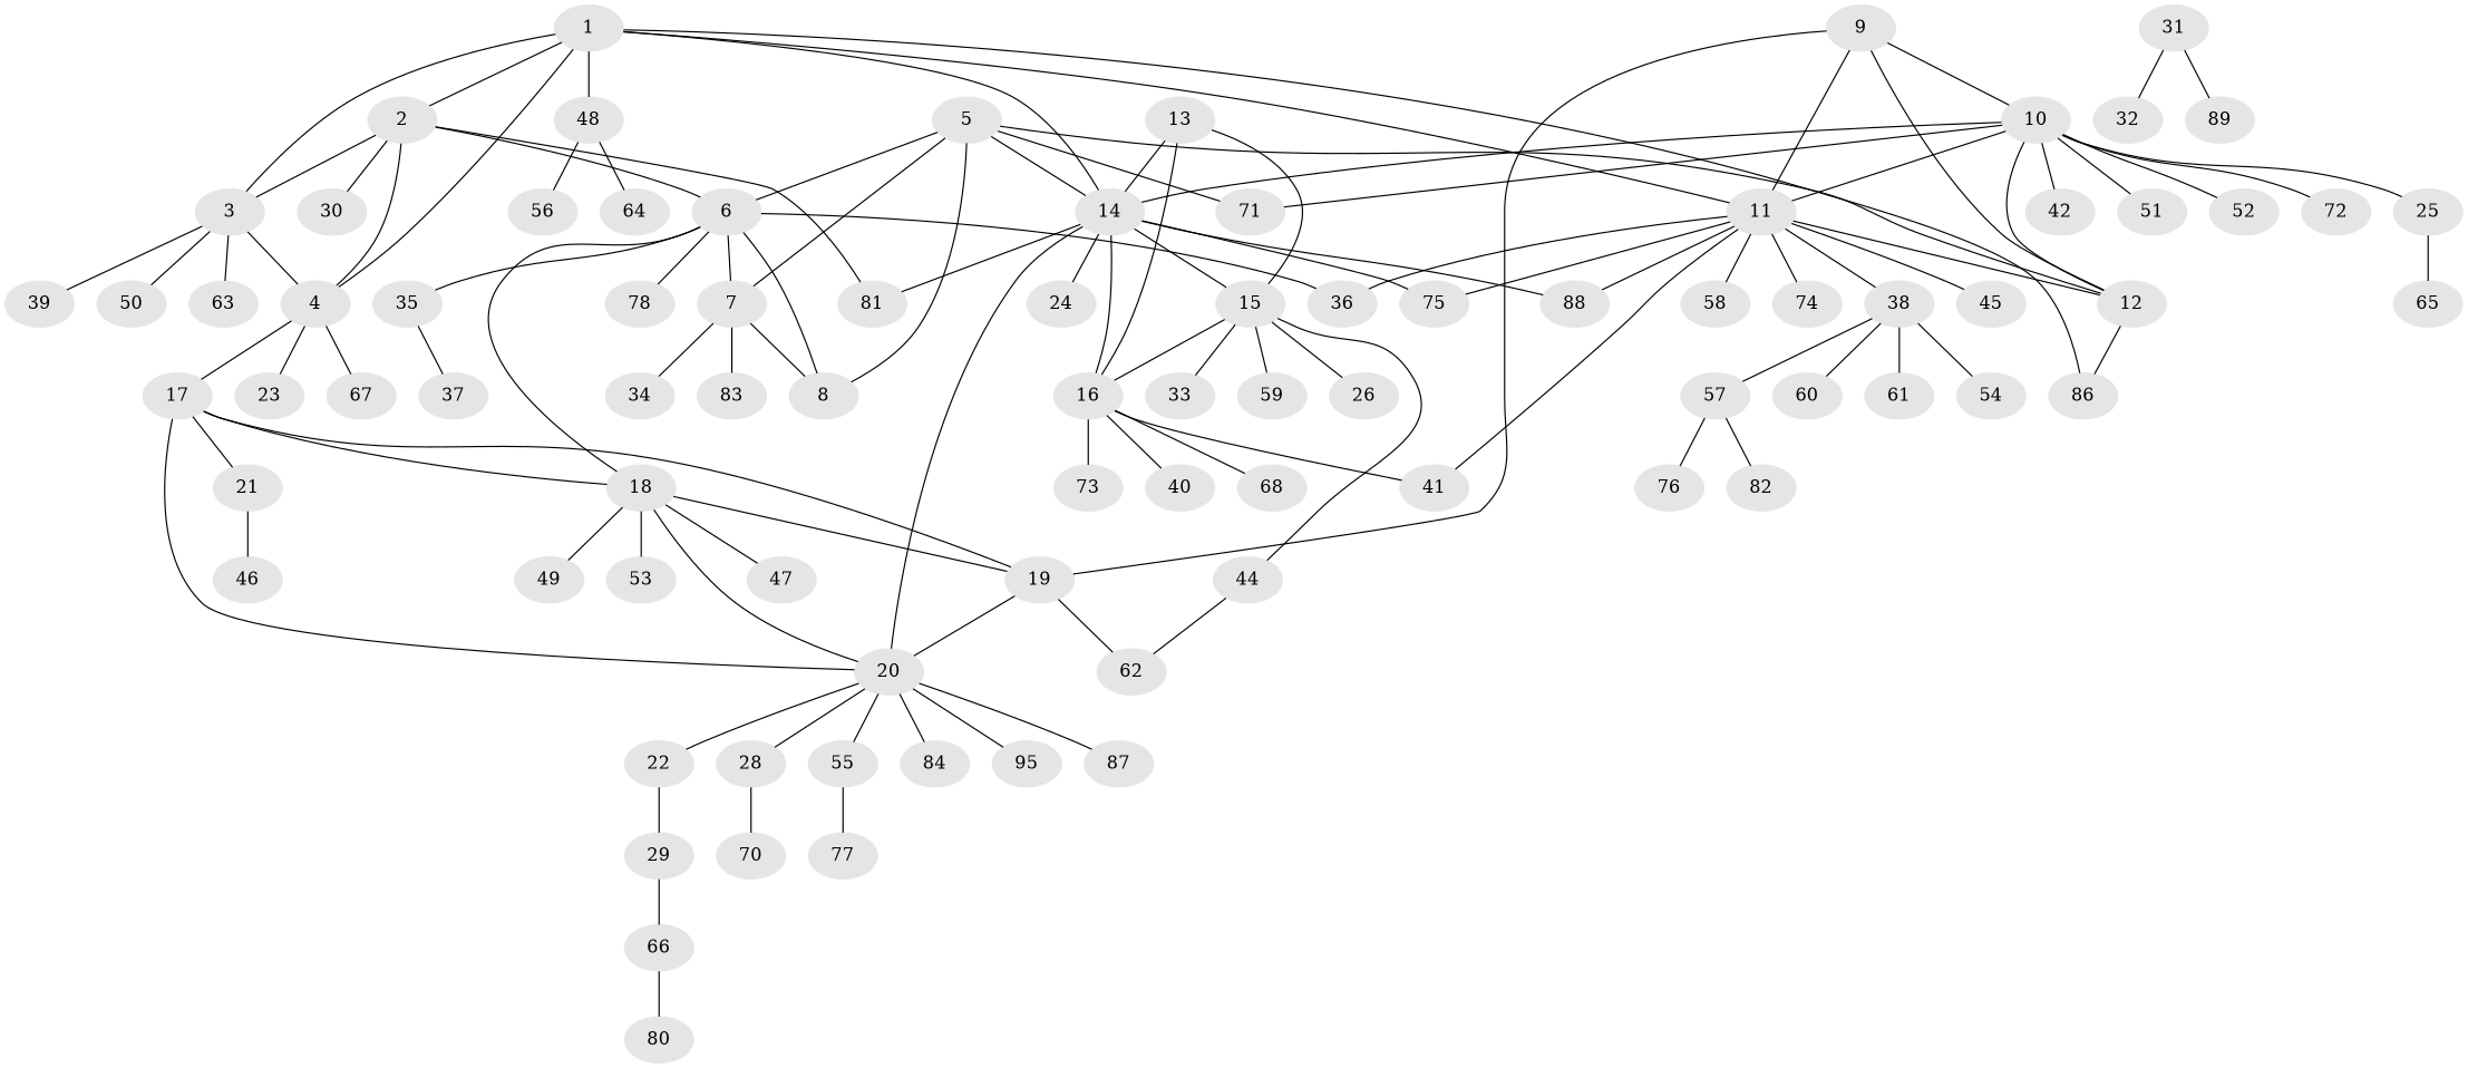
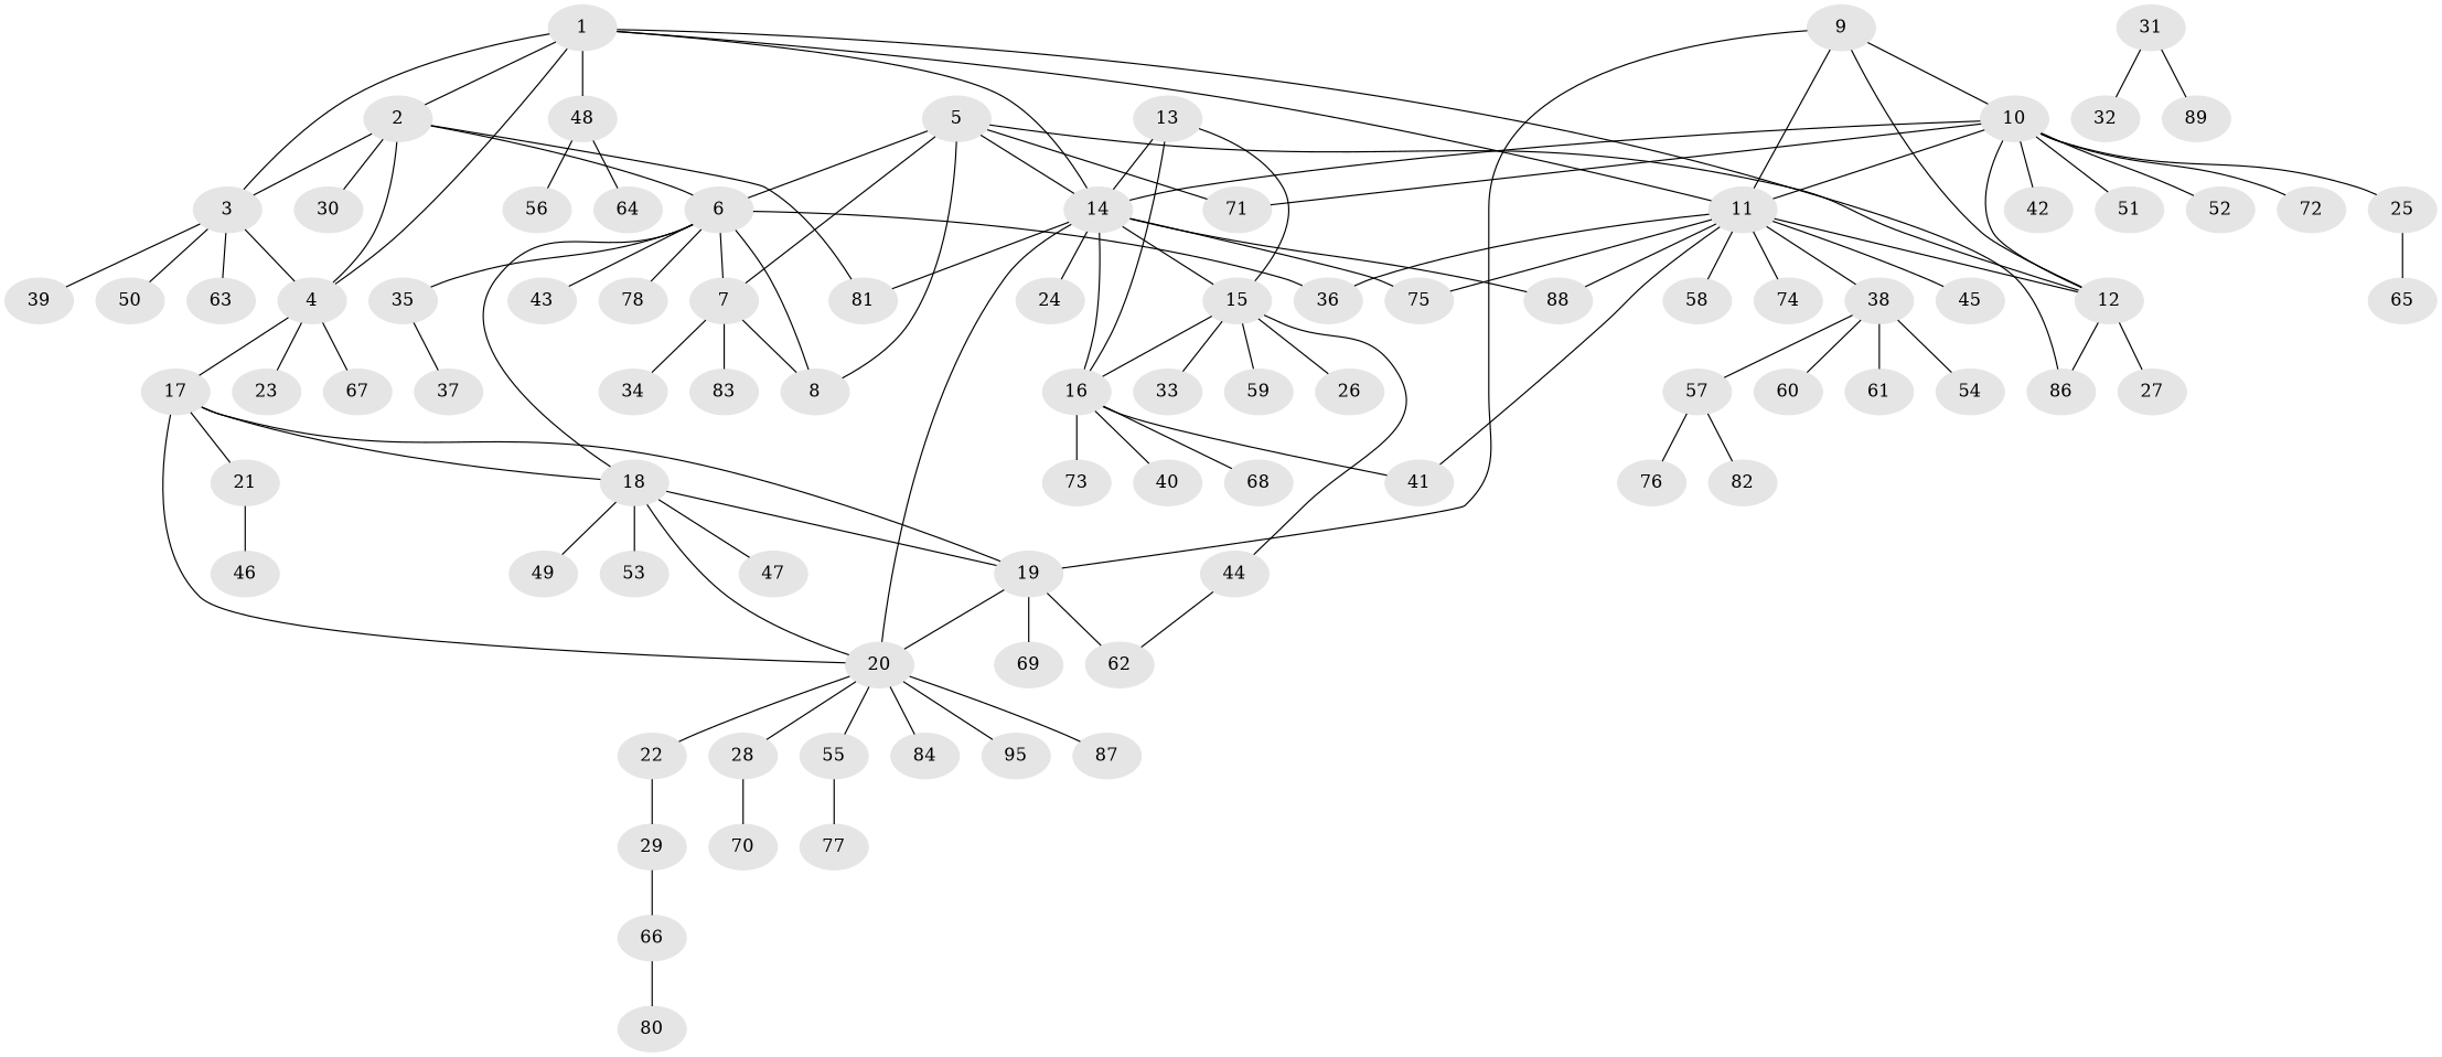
  graph {
    node [color=gray90 style=filled]
    1
    2
    3
    4
    11
    14
    48
    86
    6
    30
    81
    39
    50
    63
    17
    23
    67
    12
    36
    38
    41
    45
    58
    74
    75
    88
    15
    16
    20
    24
    56
    64
    7
    8
    18
    35
+   43
    78
    19
    21
    5
    71
    34
    83
+   27
    47
    49
    53
    37
    9
    10
    25
    42
    51
    52
    72
    62
+   69
    65
    54
    57
    60
    61
    13
    26
    33
    44
    59
    40
    68
    73
    22
    28
    55
    84
    n76 [label=95]
    87
    31
    32
    n80 [label=89]
    46
    29
    70
    77
    66
    80
    76
    82
    1 -- 2
    1 -- 3
    1 -- 4
    1 -- 11
    1 -- 14
    1 -- 48
    1 -- 86
    2 -- 3
    2 -- 4
    2 -- 6
    2 -- 30
    2 -- 81
    3 -- 4
    3 -- 39
    3 -- 50
    3 -- 63
    4 -- 17
    4 -- 23
    4 -- 67
    11 -- 12
    11 -- 36
    11 -- 38
    11 -- 41
    11 -- 45
    11 -- 58
    11 -- 74
    11 -- 75
    11 -- 88
    14 -- 81
    14 -- 75
    14 -- 88
    14 -- 15
    14 -- 16
    14 -- 20
    14 -- 24
    48 -- 56
    48 -- 64
    6 -- 36
    6 -- 7
    6 -- 8
    6 -- 18
    6 -- 35
+   6 -- 43
    6 -- 78
    17 -- 20
    17 -- 18
    17 -- 19
    17 -- 21
    12 -- 86
+   12 -- 27
    38 -- 54
    38 -- 57
    38 -- 60
    38 -- 61
    15 -- 16
    15 -- 26
    15 -- 33
    15 -- 44
    15 -- 59
    16 -- 41
    16 -- 40
    16 -- 68
    16 -- 73
    20 -- 22
    20 -- 28
    20 -- 55
    20 -- 84
    20 -- n76
    20 -- 87
    7 -- 8
    7 -- 34
    7 -- 83
    18 -- 20
    18 -- 19
    18 -- 47
    18 -- 49
    18 -- 53
    35 -- 37
    19 -- 20
    19 -- 62
+   19 -- 69
    21 -- 46
    5 -- 14
    5 -- 6
    5 -- 12
    5 -- 7
    5 -- 8
    5 -- 71
    9 -- 11
    9 -- 12
    9 -- 19
    9 -- 10
    10 -- 11
    10 -- 14
    10 -- 12
    10 -- 71
    10 -- 25
    10 -- 42
    10 -- 51
    10 -- 52
    10 -- 72
    25 -- 65
    57 -- 76
    57 -- 82
    13 -- 14
    13 -- 15
    13 -- 16
    44 -- 62
    22 -- 29
    28 -- 70
    55 -- 77
    31 -- 32
    31 -- n80
    29 -- 66
    66 -- 80
  }
